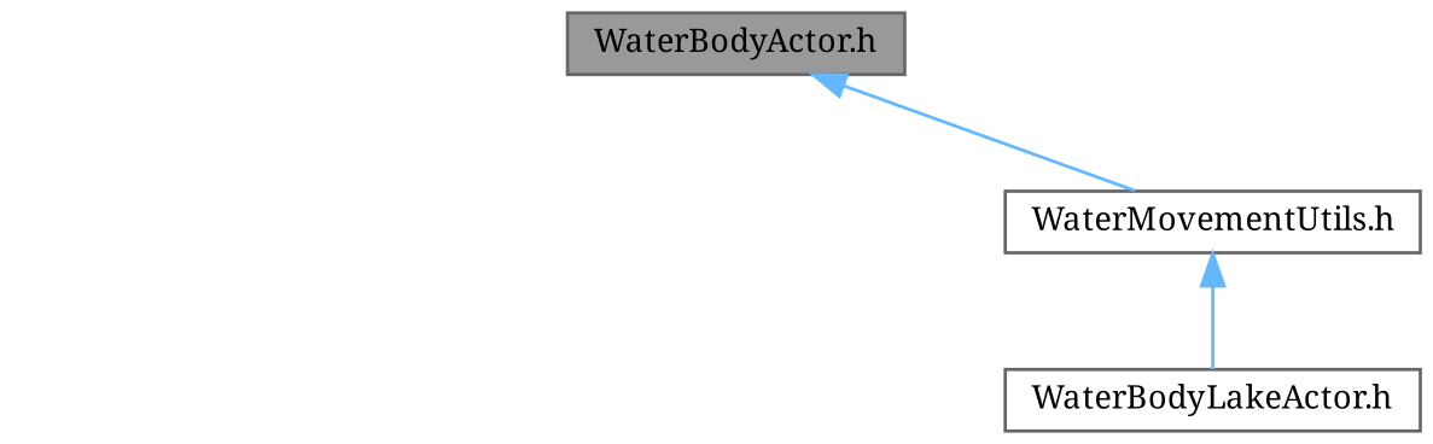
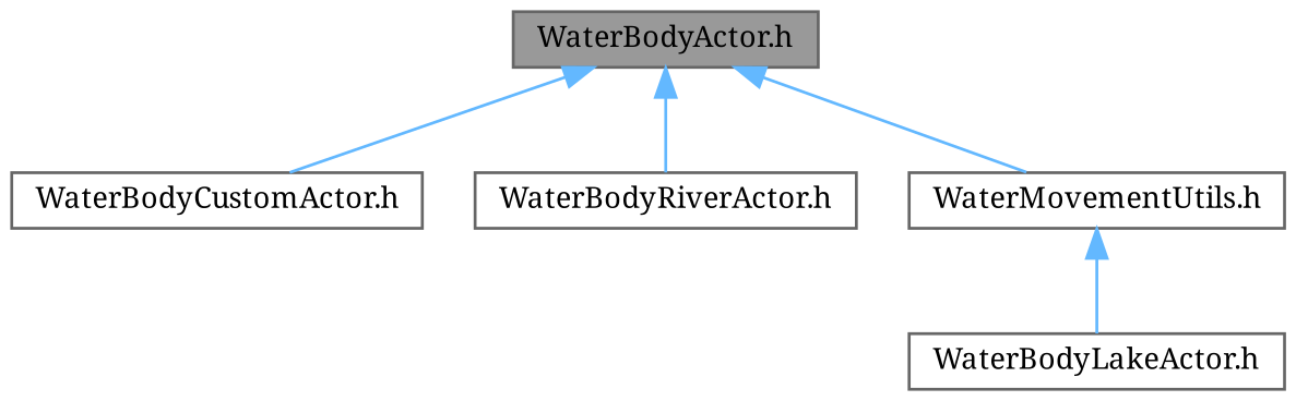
  digraph {
    fontname="Noto Serif"
    node [color=grey40 fillcolor=white fontname="Noto Serif" fontsize=10 shape=box style=filled]
    edge [color=steelblue1 dir=back fontname="Noto Serif" fontsize=10 labelfontname=Helvetica labelfontsize=10 style=solid]
    n1 [color=gray40 fillcolor=grey60 fontcolor=black height=0.2 label="WaterBodyActor.h" width=0.4]
+   n2 [height=0.2 label="WaterBodyCustomActor.h" width=0.4]
+   n3 [height=0.2 label="WaterBodyRiverActor.h" width=0.4]
    n4 [height=0.2 label="WaterMovementUtils.h" width=0.4]
    n5 [height=0.2 label="WaterBodyLakeActor.h" width=0.4]
+   n1 -> n2
+   n1 -> n3
    n1 -> n4
    n4 -> n5
  }
